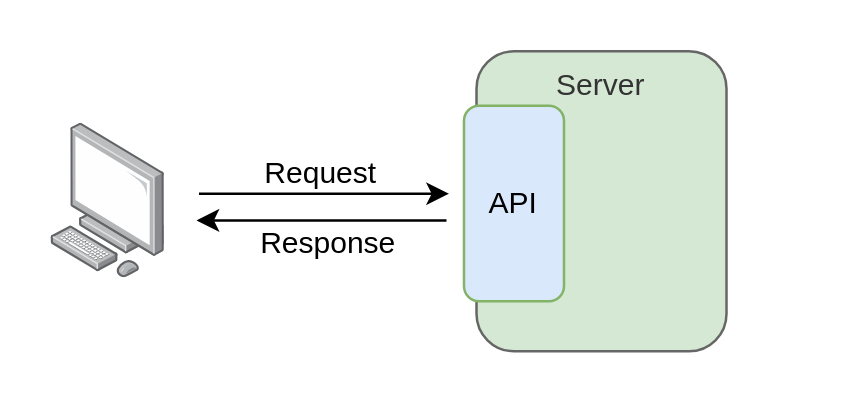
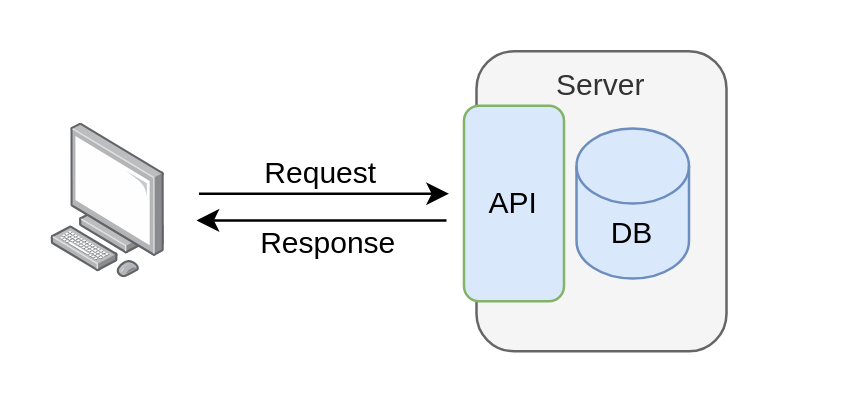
  <mxCell id="0" />
  <mxCell id="1" parent="0" />
  <mxCell id="2" value="" style="points=[];aspect=fixed;html=1;align=center;shadow=0;dashed=0;image;image=img/lib/allied_telesis/computer_and_terminals/Personal_Computer.svg;" vertex="1" parent="1"><mxGeometry x="20" y="49.1" width="45.6" height="61.8" as="geometry" /></mxCell>
  <mxCell id="3" value="" style="endArrow=classic;html=1;rounded=0;" edge="1" parent="1"><mxGeometry width="50" height="50" relative="1" as="geometry"><mxPoint x="79" y="77" as="sourcePoint" /><mxPoint x="179" y="77" as="targetPoint" /></mxGeometry></mxCell>
  <mxCell id="4" value="" style="endArrow=classic;html=1;rounded=0;" edge="1" parent="1"><mxGeometry width="50" height="50" relative="1" as="geometry"><mxPoint x="178" y="87.66" as="sourcePoint" /><mxPoint x="78" y="87.66" as="targetPoint" /></mxGeometry></mxCell>
  <mxCell id="5" value="" style="group" vertex="1" connectable="0" parent="1"><mxGeometry x="195" y="20" width="120" height="120" as="geometry" /></mxCell>
- <mxCell id="6" value="Server" style="rounded=1;whiteSpace=wrap;html=1;verticalAlign=top;fillColor=#d5e8d4;fontColor=#333333;strokeColor=#666666;" vertex="1" parent="5"><mxGeometry x="-5" width="100" height="120" as="geometry" /></mxCell>
+ <mxCell id="6" value="Server" style="rounded=1;whiteSpace=wrap;html=1;verticalAlign=top;fillColor=#f5f5f5;fontColor=#333333;strokeColor=#666666;" vertex="1" parent="5"><mxGeometry x="-5" width="100" height="120" as="geometry" /></mxCell>
  <mxCell id="7" value="API" style="rounded=1;whiteSpace=wrap;html=1;fillColor=#dae8fc;strokeColor=#82b366;" vertex="1" parent="5"><mxGeometry x="-10" y="21.8" width="40" height="78.2" as="geometry" /></mxCell>
+ <mxCell id="8" value="DB" style="shape=cylinder3;whiteSpace=wrap;html=1;boundedLbl=1;backgroundOutline=1;size=15;fillColor=#dae8fc;strokeColor=#6c8ebf;" vertex="1" parent="5"><mxGeometry x="35" y="30.9" width="45" height="60" as="geometry" /></mxCell>
  <mxCell id="9" value="Request" style="text;html=1;strokeColor=none;fillColor=none;align=center;verticalAlign=middle;whiteSpace=wrap;rounded=0;" vertex="1" parent="1"><mxGeometry x="87" y="61" width="82" height="15" as="geometry" /></mxCell>
  <mxCell id="10" value="Response" style="text;html=1;strokeColor=none;fillColor=none;align=center;verticalAlign=middle;whiteSpace=wrap;rounded=0;" vertex="1" parent="1"><mxGeometry x="90" y="89.5" width="82" height="15" as="geometry" /></mxCell>
